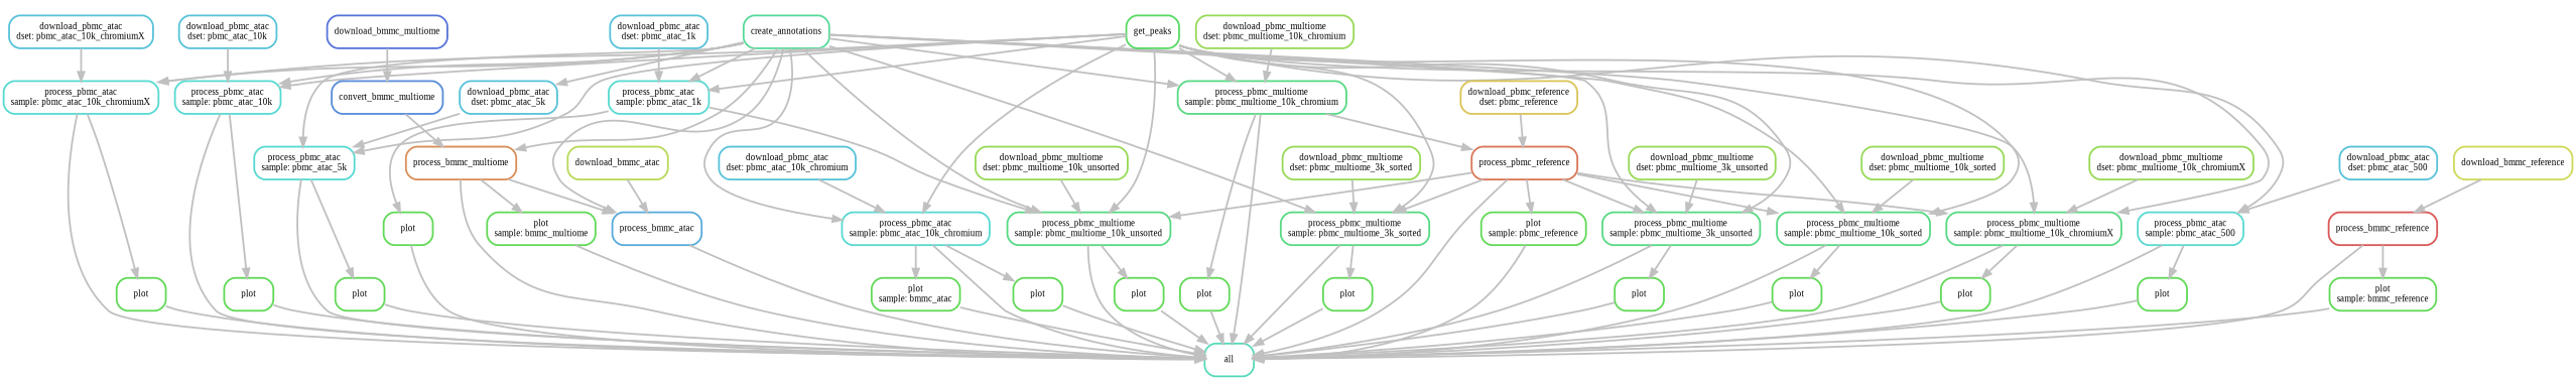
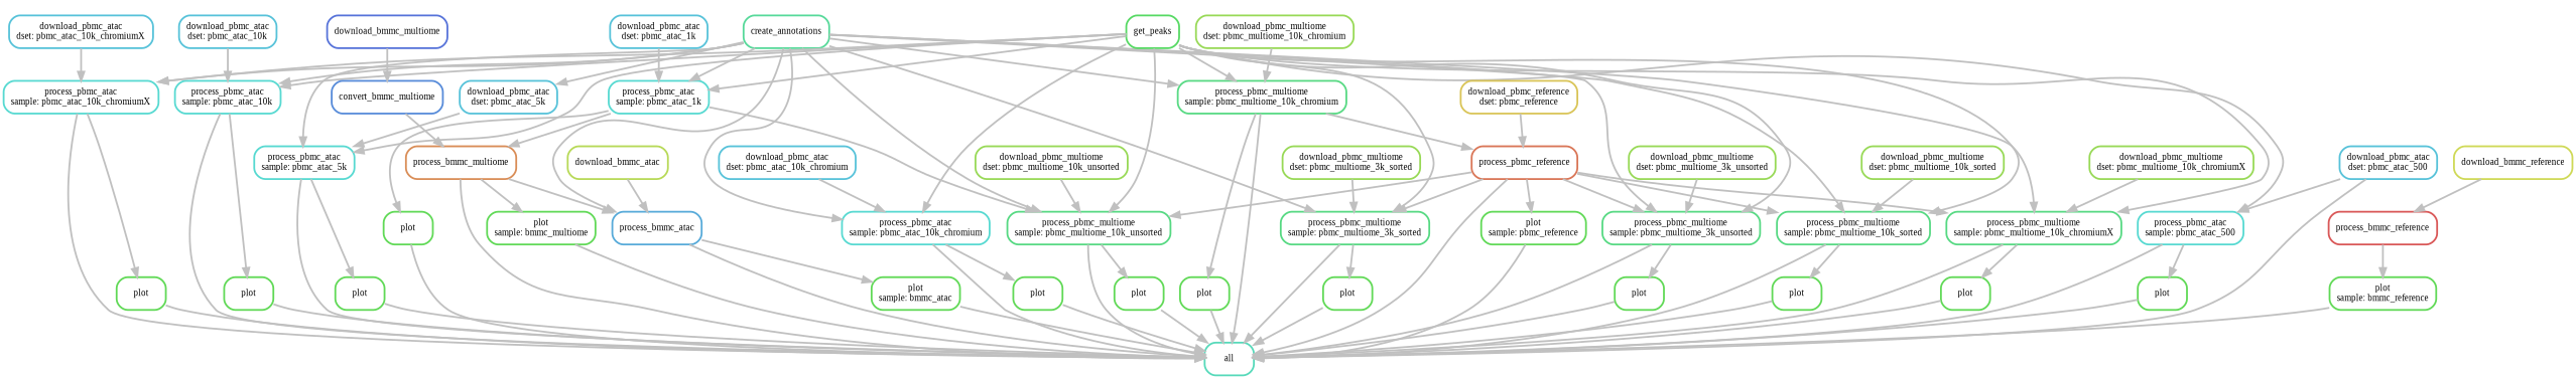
  digraph {
    bgcolor=white
    fontname="Liberation Serif"
    node [color="0.32 0.6 0.85" fontname="Liberation Serif" fontsize=10 penwidth=2 shape=box style=rounded]
    edge [color=grey fontname="Liberation Serif" penwidth=2]
    n1 [color="0.46 0.6 0.85" label=all]
    n2 [color="0.49 0.6 0.85" label="process_pbmc_atac\nsample: pbmc_atac_10k_chromium"]
    n3 [label=plot]
    n4 [color="0.53 0.6 0.85" label="download_pbmc_atac\ndset: pbmc_atac_10k_chromium"]
    n5 [color="0.42 0.6 0.85" label=create_annotations]
    n6 [color="0.49 0.6 0.85" label="process_pbmc_atac\nsample: pbmc_atac_10k_chromiumX"]
    n7 [color="0.49 0.6 0.85" label="process_pbmc_atac\nsample: pbmc_atac_10k"]
    n8 [color="0.49 0.6 0.85" label="process_pbmc_atac\nsample: pbmc_atac_5k"]
    n9 [color="0.49 0.6 0.85" label="process_pbmc_atac\nsample: pbmc_atac_1k"]
    n10 [color="0.39 0.6 0.85" label="process_pbmc_multiome\nsample: pbmc_multiome_3k_sorted"]
    n11 [color="0.39 0.6 0.85" label="process_pbmc_multiome\nsample: pbmc_multiome_3k_unsorted"]
    n12 [color="0.39 0.6 0.85" label="process_pbmc_multiome\nsample: pbmc_multiome_10k_sorted"]
    n13 [color="0.39 0.6 0.85" label="process_pbmc_multiome\nsample: pbmc_multiome_10k_unsorted"]
    n14 [color="0.39 0.6 0.85" label="process_pbmc_multiome\nsample: pbmc_multiome_10k_chromium"]
    n15 [color="0.39 0.6 0.85" label="process_pbmc_multiome\nsample: pbmc_multiome_10k_chromiumX"]
    n16 [color="0.56 0.6 0.85" label=process_bmmc_atac]
    n17 [color="0.07 0.6 0.85" label=process_bmmc_multiome]
    n18 [color="0.53 0.6 0.85" label="download_pbmc_atac\ndset: pbmc_atac_5k"]
    n19 [label=plot]
    n20 [label=plot]
    n21 [label=plot]
    n22 [label=plot]
    n23 [color="0.49 0.6 0.85" label="process_pbmc_atac\nsample: pbmc_atac_500"]
    n24 [label=plot]
    n25 [label=plot]
    n26 [label=plot]
    n27 [label=plot]
    n28 [label=plot]
    n29 [color="0.04 0.6 0.85" label=process_pbmc_reference]
    n30 [label=plot]
    n31 [label=plot]
    n32 [label="plot\nsample: bmmc_atac"]
    n33 [label="plot\nsample: bmmc_multiome"]
    n34 [color="0.35 0.6 0.85" label=get_peaks]
    n35 [color="0.53 0.6 0.85" label="download_pbmc_atac\ndset: pbmc_atac_10k_chromiumX"]
    n36 [color="0.53 0.6 0.85" label="download_pbmc_atac\ndset: pbmc_atac_10k"]
    n37 [color="0.53 0.6 0.85" label="download_pbmc_atac\ndset: pbmc_atac_1k"]
    n38 [color="0.53 0.6 0.85" label="download_pbmc_atac\ndset: pbmc_atac_500"]
    n39 [color="0.25 0.6 0.85" label="download_pbmc_multiome\ndset: pbmc_multiome_3k_sorted"]
    n40 [label="plot\nsample: pbmc_reference"]
    n41 [color="0.14 0.6 0.85" label="download_pbmc_reference\ndset: pbmc_reference"]
    n42 [color="0.25 0.6 0.85" label="download_pbmc_multiome\ndset: pbmc_multiome_3k_unsorted"]
    n43 [color="0.25 0.6 0.85" label="download_pbmc_multiome\ndset: pbmc_multiome_10k_sorted"]
    n44 [color="0.25 0.6 0.85" label="download_pbmc_multiome\ndset: pbmc_multiome_10k_unsorted"]
    n45 [color="0.25 0.6 0.85" label="download_pbmc_multiome\ndset: pbmc_multiome_10k_chromium"]
    n46 [color="0.25 0.6 0.85" label="download_pbmc_multiome\ndset: pbmc_multiome_10k_chromiumX"]
    n47 [color="0.60 0.6 0.85" label=convert_bmmc_multiome]
    n48 [color="0.63 0.6 0.85" label=download_bmmc_multiome]
    n49 [color="0.21 0.6 0.85" label=download_bmmc_atac]
    n50 [color="0.00 0.6 0.85" label=process_bmmc_reference]
    n51 [label="plot\nsample: bmmc_reference"]
    n52 [color="0.18 0.6 0.85" label=download_bmmc_reference]
    n2 -> n1
    n2 -> n3
    n3 -> n1
    n4 -> n2
    n5 -> n2
    n5 -> n6
    n5 -> n7
    n5 -> n8
    n5 -> n9
    n5 -> n10
    n5 -> n11
    n5 -> n12
    n5 -> n13
    n5 -> n14
    n5 -> n15
    n5 -> n16
-   n5 -> n17
+   n9 -> n17
    n5 -> n18
    n6 -> n1
    n6 -> n19
    n7 -> n1
    n7 -> n20
    n8 -> n1
    n8 -> n21
    n9 -> n13
    n9 -> n22
    n10 -> n1
    n10 -> n25
    n11 -> n1
    n11 -> n26
    n12 -> n1
    n12 -> n27
    n13 -> n1
    n13 -> n28
    n14 -> n1
    n14 -> n29
    n14 -> n30
    n15 -> n1
    n15 -> n31
    n16 -> n1
-   n2 -> n32
+   n16 -> n32
    n17 -> n1
    n17 -> n16
    n17 -> n33
    n18 -> n8
    n19 -> n1
    n20 -> n1
    n21 -> n1
    n22 -> n1
    n23 -> n1
    n23 -> n24
    n24 -> n1
    n25 -> n1
    n26 -> n1
    n27 -> n1
    n28 -> n1
    n29 -> n1
    n29 -> n10
    n29 -> n11
    n29 -> n12
    n29 -> n13
    n29 -> n15
    n29 -> n40
    n30 -> n1
    n31 -> n1
    n32 -> n1
    n33 -> n1
    n34 -> n2
    n34 -> n6
    n34 -> n7
    n34 -> n8
    n34 -> n9
    n34 -> n10
    n34 -> n11
    n34 -> n12
    n34 -> n13
    n34 -> n14
    n34 -> n15
    n34 -> n23
    n35 -> n6
    n36 -> n7
    n37 -> n9
    n38 -> n23
    n39 -> n10
    n40 -> n1
    n41 -> n29
    n42 -> n11
    n43 -> n12
    n44 -> n13
    n45 -> n14
    n46 -> n15
    n47 -> n17
    n48 -> n47
    n49 -> n16
-   n50 -> n1
+   n38 -> n1
    n50 -> n51
    n51 -> n1
    n52 -> n50
  }
